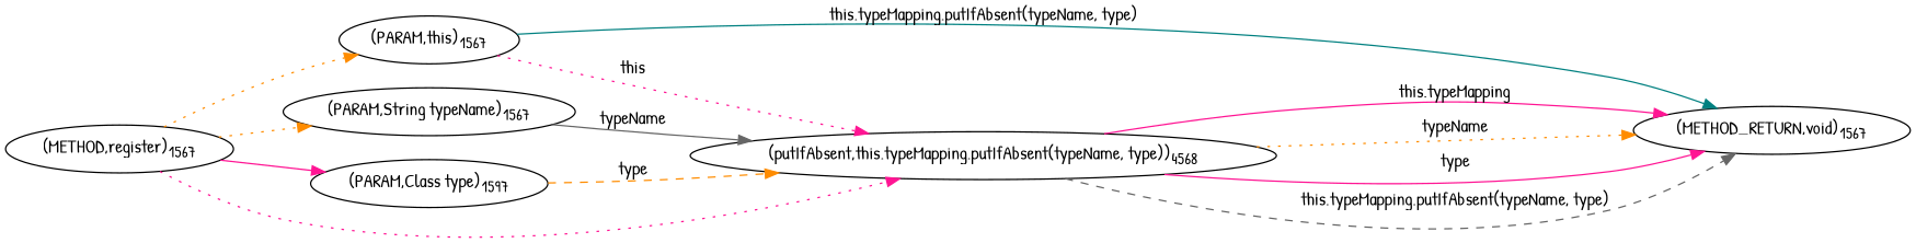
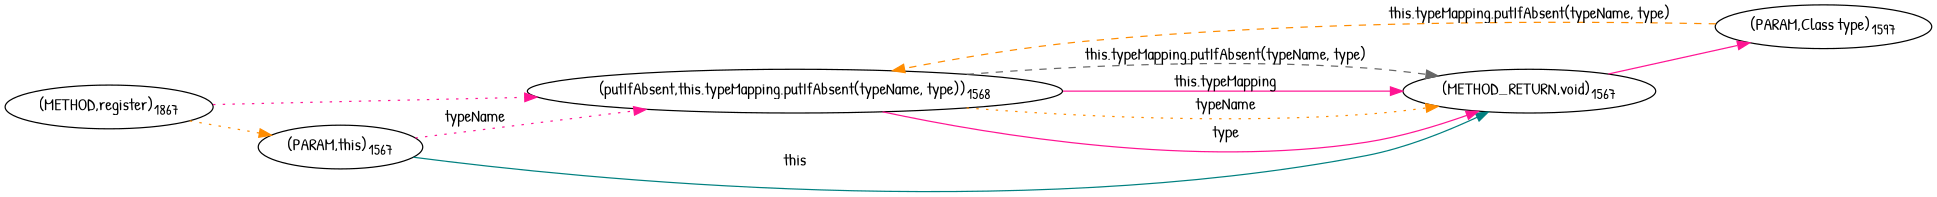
  digraph {
    fontname="Patrick Hand"
    rankdir=LR
    node [fontname="Patrick Hand"]
    edge [color=deeppink fontname="Patrick Hand" style=dotted]
-   n1 [label=<(METHOD,register)<SUB>1567</SUB>>]
+   n1 [label=<(METHOD,register)<SUB>1867</SUB>>]
    n2 [label=<(PARAM,this)<SUB>1567</SUB>>]
-   n3 [label=<(PARAM,String typeName)<SUB>1567</SUB>>]
    n4 [label=<(PARAM,Class type)<SUB>1597</SUB>>]
-   n5 [label=<(putIfAbsent,this.typeMapping.putIfAbsent(typeName, type))<SUB>4568</SUB>>]
+   n5 [label=<(putIfAbsent,this.typeMapping.putIfAbsent(typeName, type))<SUB>1568</SUB>>]
    n6 [label=<(METHOD_RETURN,void)<SUB>1567</SUB>>]
    n1 -> n2 [color=darkorange]
-   n1 -> n3 [color=darkorange]
-   n1 -> n4 [style=solid]
+   n6 -> n4 [style=solid]
    n1 -> n5
-   n2 -> n5 [label=this]
-   n2 -> n6 [color=teal label="this.typeMapping.putIfAbsent(typeName, type)" style=solid]
-   n3 -> n5 [color=gray40 label=typeName style=solid]
-   n4 -> n5 [color=darkorange label=type style=dashed]
+   n2 -> n5 [label=typeName]
+   n2 -> n6 [color=teal label=this style=solid]
+   n4 -> n5 [color=darkorange label="this.typeMapping.putIfAbsent(typeName, type)" style=dashed]
    n5 -> n6 [label="this.typeMapping" style=solid]
    n5 -> n6 [color=darkorange label=typeName]
    n5 -> n6 [label=type style=solid]
    n5 -> n6 [color=gray40 label="this.typeMapping.putIfAbsent(typeName, type)" style=dashed]
  }
